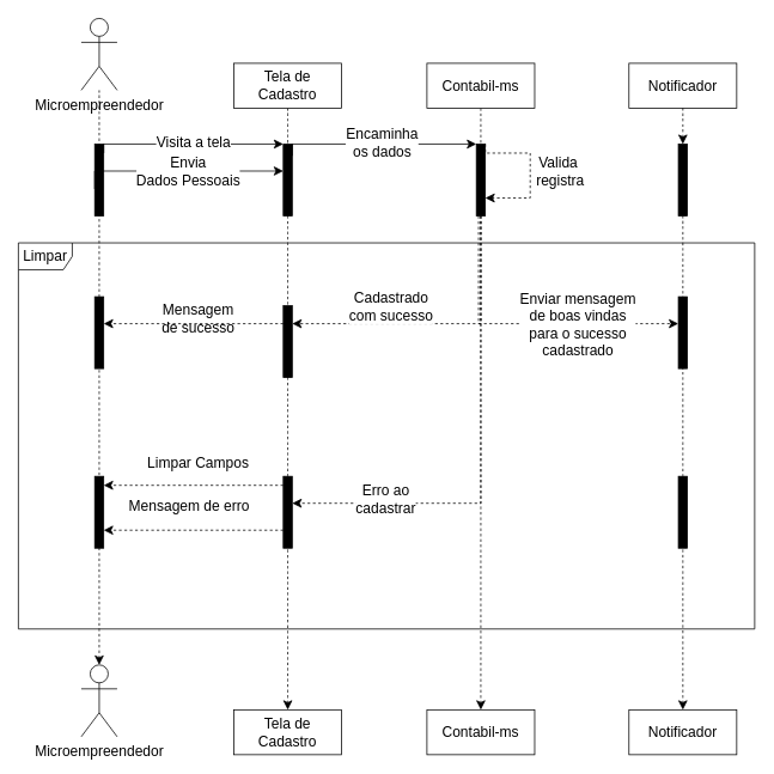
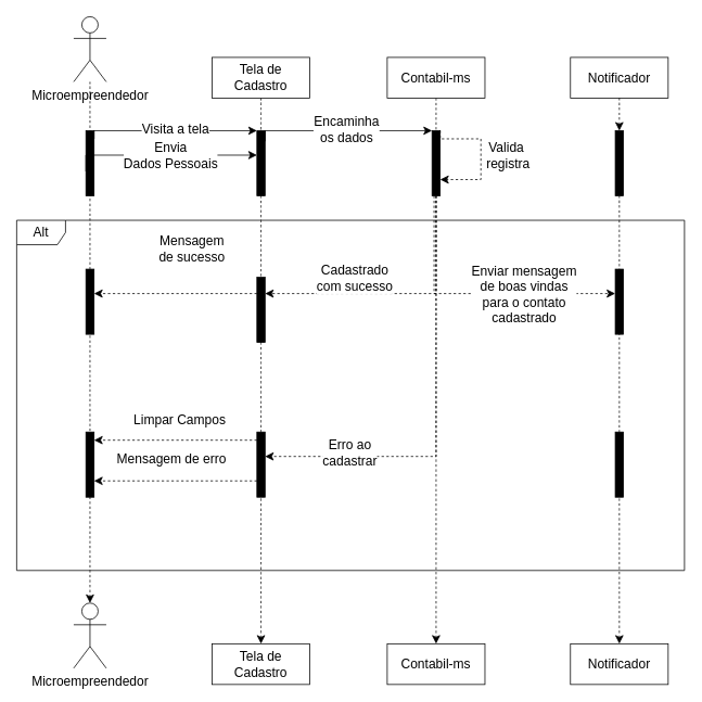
  <mxCell id="0" />
  <mxCell id="1" parent="0" />
  <mxCell id="2" style="edgeStyle=elbowEdgeStyle;curved=0;rounded=0;orthogonalLoop=1;jettySize=auto;html=1;elbow=vertical;fontSize=12;startSize=8;endSize=8;" edge="1" parent="1" target="13"><mxGeometry relative="1" as="geometry"><mxPoint x="115" y="170" as="sourcePoint" /><mxPoint x="275" y="170" as="targetPoint" /><Array as="points"><mxPoint x="290" y="160" /></Array></mxGeometry></mxCell>
  <mxCell id="3" value="Visita a tela" style="edgeLabel;html=1;align=center;verticalAlign=middle;resizable=0;points=[];fontSize=16;" vertex="1" connectable="0" parent="2"><mxGeometry x="-0.125" y="3" relative="1" as="geometry"><mxPoint x="17" as="offset" /></mxGeometry></mxCell>
  <mxCell id="4" value="" style="html=1;points=[];perimeter=orthogonalPerimeter;outlineConnect=0;targetShapes=umlLifeline;portConstraint=eastwest;newEdgeStyle={&quot;edgeStyle&quot;:&quot;elbowEdgeStyle&quot;,&quot;elbow&quot;:&quot;vertical&quot;,&quot;curved&quot;:0,&quot;rounded&quot;:0};fillColor=#000000;" vertex="1" parent="1"><mxGeometry x="105" y="160" width="10" height="80" as="geometry" /></mxCell>
  <mxCell id="5" style="edgeStyle=none;curved=1;rounded=0;orthogonalLoop=1;jettySize=auto;html=1;entryX=0.5;entryY=0;entryDx=0;entryDy=0;entryPerimeter=0;fontSize=12;startSize=8;endSize=8;dashed=1;" edge="1" parent="1" source="6" target="24"><mxGeometry relative="1" as="geometry" /></mxCell>
  <mxCell id="6" value="Microempreendedor" style="shape=umlActor;verticalLabelPosition=bottom;verticalAlign=top;html=1;fontSize=16;" vertex="1" parent="1"><mxGeometry x="90" y="20" width="40" height="80" as="geometry" /></mxCell>
  <mxCell id="7" style="edgeStyle=none;curved=1;rounded=0;orthogonalLoop=1;jettySize=auto;html=1;fontSize=12;startSize=8;endSize=8;dashed=1;" edge="1" parent="1" source="8" target="25"><mxGeometry relative="1" as="geometry" /></mxCell>
  <mxCell id="8" value="Tela de Cadastro" style="html=1;whiteSpace=wrap;fontSize=16;" vertex="1" parent="1"><mxGeometry x="260" y="70" width="120" height="50" as="geometry" /></mxCell>
  <mxCell id="9" style="edgeStyle=none;curved=1;rounded=0;orthogonalLoop=1;jettySize=auto;html=1;entryX=0.5;entryY=0;entryDx=0;entryDy=0;fontSize=12;startSize=8;endSize=8;dashed=1;" edge="1" parent="1" source="10" target="26"><mxGeometry relative="1" as="geometry"><Array as="points"><mxPoint x="535" y="400" /></Array></mxGeometry></mxCell>
  <mxCell id="10" value="Contabil-ms" style="html=1;whiteSpace=wrap;fontSize=16;" vertex="1" parent="1"><mxGeometry x="475" y="70" width="120" height="50" as="geometry" /></mxCell>
  <mxCell id="11" style="edgeStyle=none;curved=1;rounded=0;orthogonalLoop=1;jettySize=auto;html=1;entryX=0.5;entryY=0;entryDx=0;entryDy=0;fontSize=12;startSize=8;endSize=8;dashed=1;" edge="1" parent="1" source="29" target="27"><mxGeometry relative="1" as="geometry" /></mxCell>
  <mxCell id="12" value="Notificador" style="html=1;whiteSpace=wrap;fontSize=16;" vertex="1" parent="1"><mxGeometry x="700" y="70" width="120" height="50" as="geometry" /></mxCell>
  <mxCell id="13" value="" style="html=1;points=[];perimeter=orthogonalPerimeter;outlineConnect=0;targetShapes=umlLifeline;portConstraint=eastwest;newEdgeStyle={&quot;edgeStyle&quot;:&quot;elbowEdgeStyle&quot;,&quot;elbow&quot;:&quot;vertical&quot;,&quot;curved&quot;:0,&quot;rounded&quot;:0};fillColor=#000000;" vertex="1" parent="1"><mxGeometry x="315" y="160" width="10" height="80" as="geometry" /></mxCell>
  <mxCell id="14" style="edgeStyle=orthogonalEdgeStyle;rounded=0;orthogonalLoop=1;jettySize=auto;html=1;elbow=vertical;fontSize=12;startSize=8;endSize=8;dashed=1;" edge="1" parent="1" target="18"><mxGeometry relative="1" as="geometry"><mxPoint x="540" y="190" as="targetPoint" /><mxPoint x="540" y="160" as="sourcePoint" /><Array as="points"><mxPoint x="540" y="170" /><mxPoint x="590" y="170" /><mxPoint x="590" y="220" /></Array></mxGeometry></mxCell>
  <mxCell id="15" value="Valida&lt;br&gt;&amp;nbsp;registra" style="edgeLabel;html=1;align=center;verticalAlign=middle;resizable=0;points=[];fontSize=16;rotation=0;" vertex="1" connectable="0" parent="14"><mxGeometry x="-0.575" y="1" relative="1" as="geometry"><mxPoint x="56" y="21" as="offset" /></mxGeometry></mxCell>
  <mxCell id="16" style="edgeStyle=elbowEdgeStyle;curved=0;rounded=0;orthogonalLoop=1;jettySize=auto;html=1;elbow=vertical;fontSize=12;startSize=8;endSize=8;dashed=1;" edge="1" parent="1" source="18" target="31"><mxGeometry relative="1" as="geometry"><Array as="points"><mxPoint x="440" y="360" /></Array></mxGeometry></mxCell>
  <mxCell id="17" value="Cadastrado &lt;br&gt;com sucesso" style="edgeLabel;html=1;align=center;verticalAlign=middle;resizable=0;points=[];fontSize=16;" vertex="1" connectable="0" parent="16"><mxGeometry x="0.339" y="3" relative="1" as="geometry"><mxPoint y="-23" as="offset" /></mxGeometry></mxCell>
  <mxCell id="18" value="" style="html=1;points=[];perimeter=orthogonalPerimeter;outlineConnect=0;targetShapes=umlLifeline;portConstraint=eastwest;newEdgeStyle={&quot;edgeStyle&quot;:&quot;elbowEdgeStyle&quot;,&quot;elbow&quot;:&quot;vertical&quot;,&quot;curved&quot;:0,&quot;rounded&quot;:0};fillColor=#000000;" vertex="1" parent="1"><mxGeometry x="530" y="160" width="10" height="80" as="geometry" /></mxCell>
  <mxCell id="19" style="edgeStyle=elbowEdgeStyle;curved=0;rounded=0;orthogonalLoop=1;jettySize=auto;html=1;elbow=vertical;fontSize=12;startSize=8;endSize=8;" edge="1" parent="1" target="13"><mxGeometry relative="1" as="geometry"><mxPoint x="105" y="210" as="sourcePoint" /><mxPoint x="295" y="210" as="targetPoint" /><Array as="points"><mxPoint x="300" y="190" /></Array></mxGeometry></mxCell>
  <mxCell id="20" value="Envia &lt;br&gt;Dados Pessoais" style="edgeLabel;html=1;align=center;verticalAlign=middle;resizable=0;points=[];fontSize=16;" vertex="1" connectable="0" parent="19"><mxGeometry x="-0.21" y="-3" relative="1" as="geometry"><mxPoint x="32" y="-3" as="offset" /></mxGeometry></mxCell>
  <mxCell id="21" style="edgeStyle=elbowEdgeStyle;curved=0;rounded=0;orthogonalLoop=1;jettySize=auto;html=1;elbow=vertical;fontSize=12;startSize=8;endSize=8;" edge="1" parent="1" target="18"><mxGeometry relative="1" as="geometry"><mxPoint x="325" y="173" as="sourcePoint" /><mxPoint x="525" y="173" as="targetPoint" /><Array as="points"><mxPoint x="500" y="160" /></Array></mxGeometry></mxCell>
  <mxCell id="22" value="Encaminha &lt;br&gt;os dados" style="edgeLabel;html=1;align=center;verticalAlign=middle;resizable=0;points=[];fontSize=16;" vertex="1" connectable="0" parent="21"><mxGeometry x="-0.125" y="3" relative="1" as="geometry"><mxPoint x="17" as="offset" /></mxGeometry></mxCell>
- <mxCell id="23" value="Limpar" style="shape=umlFrame;whiteSpace=wrap;html=1;pointerEvents=0;fontSize=16;" vertex="1" parent="1"><mxGeometry y="270" width="820" height="430" as="geometry" x="20" /></mxCell>
+ <mxCell id="23" value="Alt" style="shape=umlFrame;whiteSpace=wrap;html=1;pointerEvents=0;fontSize=16;" vertex="1" parent="1"><mxGeometry y="270" width="820" height="430" as="geometry" x="20" /></mxCell>
  <mxCell id="24" value="Microempreendedor" style="shape=umlActor;verticalLabelPosition=bottom;verticalAlign=top;html=1;fontSize=16;" vertex="1" parent="1"><mxGeometry x="90" y="740" width="40" height="80" as="geometry" /></mxCell>
  <mxCell id="25" value="Tela de Cadastro" style="html=1;whiteSpace=wrap;fontSize=16;" vertex="1" parent="1"><mxGeometry x="260" y="790" width="120" height="50" as="geometry" /></mxCell>
  <mxCell id="26" value="Contabil-ms" style="html=1;whiteSpace=wrap;fontSize=16;" vertex="1" parent="1"><mxGeometry x="475" y="790" width="120" height="50" as="geometry" /></mxCell>
  <mxCell id="27" value="Notificador" style="html=1;whiteSpace=wrap;fontSize=16;" vertex="1" parent="1"><mxGeometry x="700" y="790" width="120" height="50" as="geometry" /></mxCell>
  <mxCell id="28" value="" style="edgeStyle=none;curved=1;rounded=0;orthogonalLoop=1;jettySize=auto;html=1;entryX=0.5;entryY=0;entryDx=0;entryDy=0;fontSize=12;startSize=8;endSize=8;dashed=1;" edge="1" parent="1" source="12" target="29"><mxGeometry relative="1" as="geometry"><mxPoint x="760" y="120" as="sourcePoint" /><mxPoint x="760" y="790" as="targetPoint" /></mxGeometry></mxCell>
  <mxCell id="29" value="" style="html=1;points=[];perimeter=orthogonalPerimeter;outlineConnect=0;targetShapes=umlLifeline;portConstraint=eastwest;newEdgeStyle={&quot;edgeStyle&quot;:&quot;elbowEdgeStyle&quot;,&quot;elbow&quot;:&quot;vertical&quot;,&quot;curved&quot;:0,&quot;rounded&quot;:0};fillColor=#000000;" vertex="1" parent="1"><mxGeometry x="755" y="160" width="10" height="80" as="geometry" /></mxCell>
  <mxCell id="30" style="edgeStyle=elbowEdgeStyle;curved=0;rounded=0;orthogonalLoop=1;jettySize=auto;html=1;elbow=vertical;fontSize=12;startSize=8;endSize=8;dashed=1;" edge="1" parent="1"><mxGeometry relative="1" as="geometry"><mxPoint x="315" y="360" as="sourcePoint" /><mxPoint x="115" y="360" as="targetPoint" /></mxGeometry></mxCell>
  <mxCell id="31" value="" style="html=1;points=[];perimeter=orthogonalPerimeter;outlineConnect=0;targetShapes=umlLifeline;portConstraint=eastwest;newEdgeStyle={&quot;edgeStyle&quot;:&quot;elbowEdgeStyle&quot;,&quot;elbow&quot;:&quot;vertical&quot;,&quot;curved&quot;:0,&quot;rounded&quot;:0};fillColor=#000000;" vertex="1" parent="1"><mxGeometry x="315" y="340" width="10" height="80" as="geometry" /></mxCell>
  <mxCell id="32" style="edgeStyle=elbowEdgeStyle;curved=0;rounded=0;orthogonalLoop=1;jettySize=auto;html=1;elbow=vertical;fontSize=12;startSize=8;endSize=8;dashed=1;" edge="1" parent="1"><mxGeometry relative="1" as="geometry"><mxPoint x="315" y="540" as="sourcePoint" /><mxPoint x="115" y="540" as="targetPoint" /></mxGeometry></mxCell>
  <mxCell id="33" style="edgeStyle=elbowEdgeStyle;curved=0;rounded=0;orthogonalLoop=1;jettySize=auto;html=1;elbow=vertical;fontSize=12;startSize=8;endSize=8;dashed=1;" edge="1" parent="1" source="34" target="38"><mxGeometry relative="1" as="geometry"><Array as="points"><mxPoint x="250" y="590" /></Array></mxGeometry></mxCell>
  <mxCell id="34" value="" style="html=1;points=[];perimeter=orthogonalPerimeter;outlineConnect=0;targetShapes=umlLifeline;portConstraint=eastwest;newEdgeStyle={&quot;edgeStyle&quot;:&quot;elbowEdgeStyle&quot;,&quot;elbow&quot;:&quot;vertical&quot;,&quot;curved&quot;:0,&quot;rounded&quot;:0};fillColor=#000000;" vertex="1" parent="1"><mxGeometry x="315" y="530" width="10" height="80" as="geometry" /></mxCell>
  <mxCell id="35" value="" style="html=1;points=[];perimeter=orthogonalPerimeter;outlineConnect=0;targetShapes=umlLifeline;portConstraint=eastwest;newEdgeStyle={&quot;edgeStyle&quot;:&quot;elbowEdgeStyle&quot;,&quot;elbow&quot;:&quot;vertical&quot;,&quot;curved&quot;:0,&quot;rounded&quot;:0};fillColor=#000000;" vertex="1" parent="1"><mxGeometry x="755" y="330" width="10" height="80" as="geometry" /></mxCell>
  <mxCell id="36" value="" style="html=1;points=[];perimeter=orthogonalPerimeter;outlineConnect=0;targetShapes=umlLifeline;portConstraint=eastwest;newEdgeStyle={&quot;edgeStyle&quot;:&quot;elbowEdgeStyle&quot;,&quot;elbow&quot;:&quot;vertical&quot;,&quot;curved&quot;:0,&quot;rounded&quot;:0};fillColor=#000000;" vertex="1" parent="1"><mxGeometry x="755" y="530" width="10" height="80" as="geometry" /></mxCell>
  <mxCell id="37" value="" style="html=1;points=[];perimeter=orthogonalPerimeter;outlineConnect=0;targetShapes=umlLifeline;portConstraint=eastwest;newEdgeStyle={&quot;edgeStyle&quot;:&quot;elbowEdgeStyle&quot;,&quot;elbow&quot;:&quot;vertical&quot;,&quot;curved&quot;:0,&quot;rounded&quot;:0};fillColor=#000000;" vertex="1" parent="1"><mxGeometry x="105" y="330" width="10" height="80" as="geometry" /></mxCell>
  <mxCell id="38" value="" style="html=1;points=[];perimeter=orthogonalPerimeter;outlineConnect=0;targetShapes=umlLifeline;portConstraint=eastwest;newEdgeStyle={&quot;edgeStyle&quot;:&quot;elbowEdgeStyle&quot;,&quot;elbow&quot;:&quot;vertical&quot;,&quot;curved&quot;:0,&quot;rounded&quot;:0};fillColor=#000000;" vertex="1" parent="1"><mxGeometry x="105" y="530" width="10" height="80" as="geometry" /></mxCell>
  <mxCell id="39" style="edgeStyle=elbowEdgeStyle;curved=0;rounded=0;orthogonalLoop=1;jettySize=auto;html=1;elbow=vertical;fontSize=12;startSize=8;endSize=8;dashed=1;" edge="1" parent="1"><mxGeometry relative="1" as="geometry"><mxPoint x="535" y="240" as="sourcePoint" /><mxPoint x="325" y="560" as="targetPoint" /><Array as="points"><mxPoint x="440" y="560" /></Array></mxGeometry></mxCell>
  <mxCell id="40" style="edgeStyle=elbowEdgeStyle;curved=0;rounded=0;orthogonalLoop=1;jettySize=auto;html=1;elbow=vertical;fontSize=12;startSize=8;endSize=8;dashed=1;" edge="1" parent="1" target="35"><mxGeometry relative="1" as="geometry"><mxPoint x="532.5" y="240" as="sourcePoint" /><mxPoint x="747.5" y="360" as="targetPoint" /><Array as="points"><mxPoint x="532.5" y="360" /></Array></mxGeometry></mxCell>
- <mxCell id="41" value="Mensagem&lt;br&gt;de sucesso" style="text;html=1;align=center;verticalAlign=middle;resizable=0;points=[];autosize=1;strokeColor=none;fillColor=none;fontSize=16;" vertex="1" parent="1"><mxGeometry x="170" y="330" width="100" height="50" as="geometry" /></mxCell>
- <mxCell id="42" value="Enviar mensagem &lt;br&gt;de boas vindas&lt;br&gt;para o sucesso &lt;br&gt;cadastrado" style="edgeLabel;html=1;align=center;verticalAlign=middle;resizable=0;points=[];fontSize=16;" vertex="1" connectable="0" parent="1"><mxGeometry x="640" y="360" as="geometry"><mxPoint x="2" as="offset" /></mxGeometry></mxCell>
+ <mxCell id="41" value="Mensagem&lt;br&gt;de sucesso" style="text;html=1;align=center;verticalAlign=middle;resizable=0;points=[];autosize=1;strokeColor=none;fillColor=none;fontSize=16;" vertex="1" parent="1"><mxGeometry x="185" y="280" width="100" height="50" as="geometry" /></mxCell>
+ <mxCell id="42" value="Enviar mensagem &lt;br&gt;de boas vindas&lt;br&gt;para o contato &lt;br&gt;cadastrado" style="edgeLabel;html=1;align=center;verticalAlign=middle;resizable=0;points=[];fontSize=16;" vertex="1" connectable="0" parent="1"><mxGeometry x="640" y="360" as="geometry"><mxPoint x="2" as="offset" /></mxGeometry></mxCell>
  <mxCell id="43" value="Erro ao&lt;br&gt;cadastrar" style="edgeLabel;html=1;align=center;verticalAlign=middle;resizable=0;points=[];fontSize=16;rotation=0;" vertex="1" connectable="0" parent="1"><mxGeometry x="420" y="560" as="geometry"><mxPoint x="8" y="-6" as="offset" /></mxGeometry></mxCell>
  <mxCell id="44" value="Limpar Campos" style="text;html=1;align=center;verticalAlign=middle;resizable=0;points=[];autosize=1;strokeColor=none;fillColor=none;fontSize=16;" vertex="1" parent="1"><mxGeometry x="150" y="500" width="140" height="30" as="geometry" /></mxCell>
  <mxCell id="45" value="Mensagem de erro" style="text;html=1;align=center;verticalAlign=middle;resizable=0;points=[];autosize=1;strokeColor=none;fillColor=none;fontSize=16;" vertex="1" parent="1"><mxGeometry x="130" y="548" width="160" height="30" as="geometry" /></mxCell>
